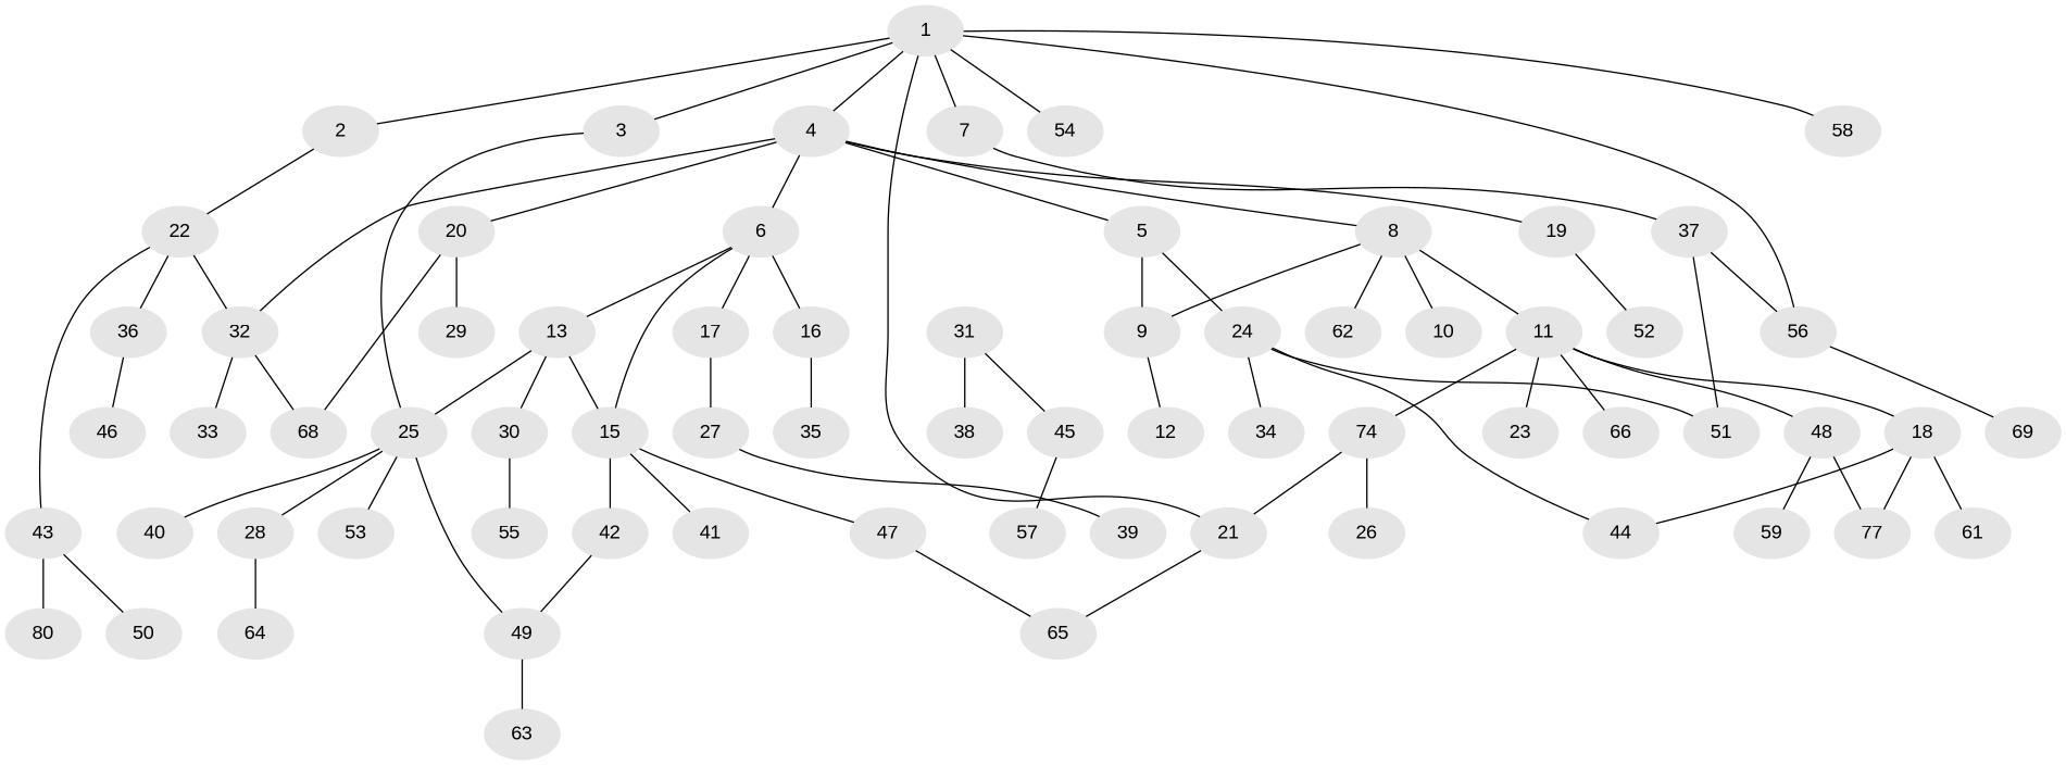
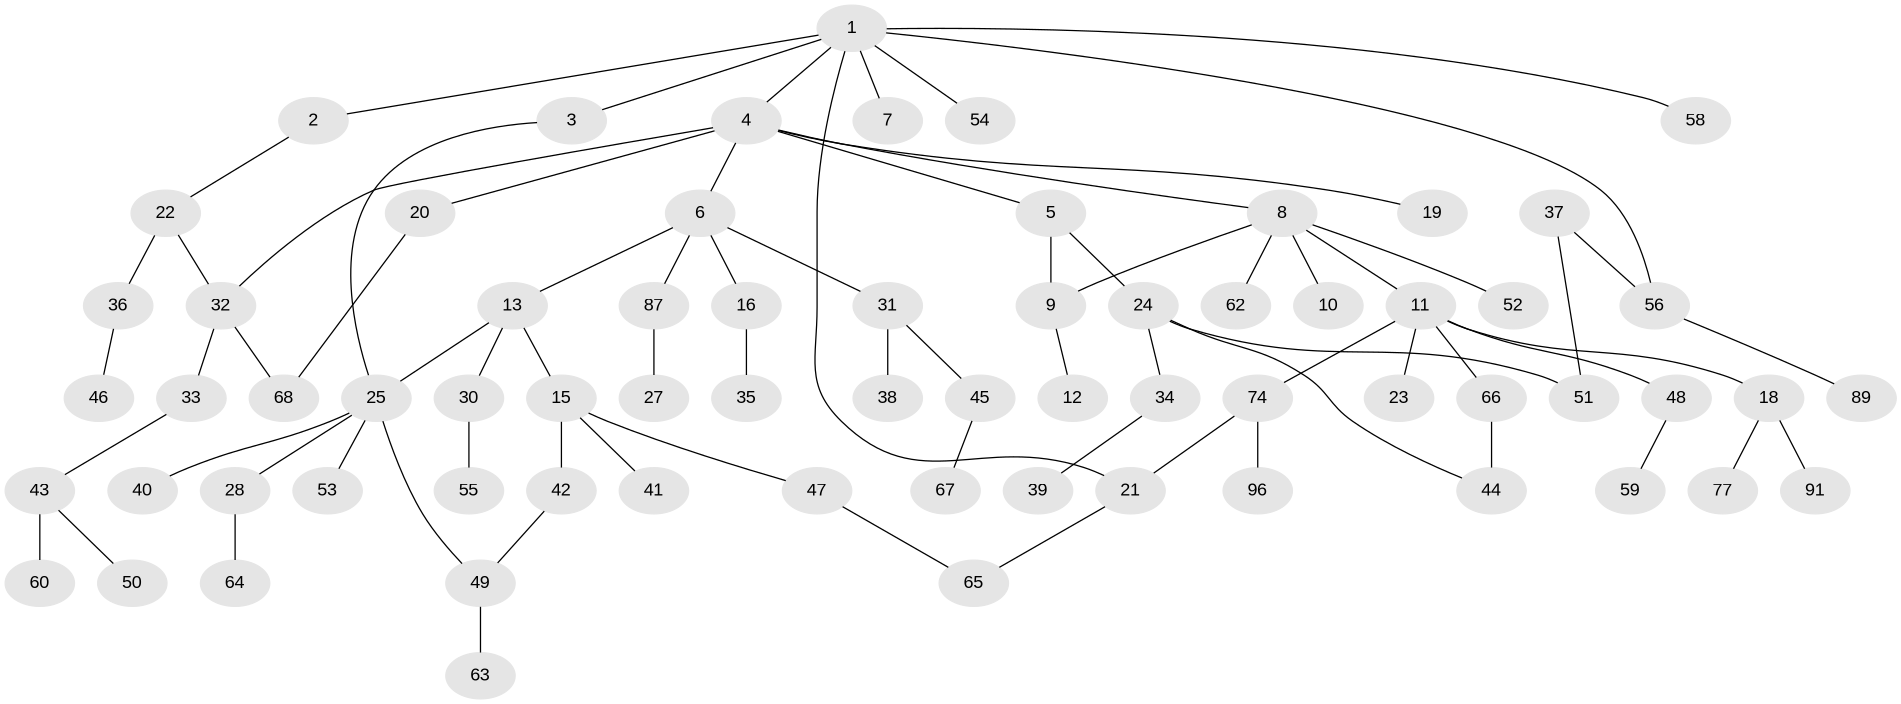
  graph {
    fontname="Liberation Sans"
    node [color=gray90 fontname="Liberation Sans" style=filled]
    edge [fontname="Liberation Sans"]
    1
    2
    3
    4
    7
    21
    54
    56
    58
    22
    25
    5
    6
    8
    19
    20
    32
    37
    65
-   69
+   69 [label=89]
    36
    43
    28
    40
    49
    53
    24
    9
    13
    16
-   17
+   17 [label=87]
    31
    10
    11
    52
    62
-   29
    68
    33
    44
    34
    51
    15
    30
    35
    27
    38
    45
    12
    n50 [label=74]
    18
    23
    48
    66
-   26
+   26 [label=96]
    n56 [label=77]
-   61
+   61 [label=91]
    59
    41
    42
    47
    55
    39
    46
    50
-   60 [label=80]
+   60
    64
    63
-   67 [label=57]
+   67
    1 -- 2
    1 -- 3
    1 -- 4
    1 -- 7
    1 -- 21
    1 -- 54
    1 -- 56
    1 -- 58
    2 -- 22
    3 -- 25
    4 -- 5
    4 -- 6
    4 -- 8
    4 -- 19
    4 -- 20
    4 -- 32
-   7 -- 37
    21 -- 65
    56 -- 69
    22 -- 32
    22 -- 36
-   22 -- 43
+   33 -- 43
    25 -- 28
    25 -- 40
    25 -- 49
    25 -- 53
    5 -- 24
    5 -- 9
    6 -- 13
    6 -- 16
    6 -- 17
-   6 -- 15
+   6 -- 31
    8 -- 9
    8 -- 10
    8 -- 11
-   19 -- 52
+   8 -- 52
    8 -- 62
-   20 -- 29
    20 -- 68
    32 -- 68
    32 -- 33
    37 -- 56
    37 -- 51
    36 -- 46
    43 -- 50
    43 -- 60
    28 -- 64
    49 -- 63
    24 -- 44
    24 -- 34
    24 -- 51
    9 -- 12
    13 -- 25
    13 -- 15
    13 -- 30
    16 -- 35
    17 -- 27
    31 -- 38
    31 -- 45
    11 -- n50
    11 -- 18
    11 -- 23
    11 -- 48
    11 -- 66
    15 -- 41
    15 -- 42
    15 -- 47
    30 -- 55
-   27 -- 39
+   34 -- 39
    45 -- 67
    n50 -- 21
    n50 -- 26
-   18 -- 44
+   66 -- 44
    18 -- n56
    18 -- 61
-   48 -- n56
    48 -- 59
    42 -- 49
    47 -- 65
  }
